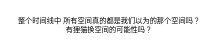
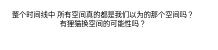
  <mxCell id="0" />
  <mxCell id="1" parent="0" />
- <mxCell id="2" value="整个时间线中 所有空间真的都是我们以为的那个空间吗？&lt;br&gt;有狸猫换空间的可能性吗？" style="text;html=1;align=center;verticalAlign=middle;resizable=0;points=[];autosize=1;strokeColor=none;fillColor=none;" vertex="1" parent="1"><mxGeometry x="20" y="20" width="321" height="41" as="geometry" /></mxCell>
+ <mxCell id="2" value="整个时间线中 所有空间真的都是我们以为的那个空间吗？&lt;br&gt;有狸猫换空间的可能性吗？" style="text;html=1;align=center;verticalAlign=middle;resizable=0;points=[];autosize=1;strokeColor=none;fillColor=none;" vertex="1" parent="1"><mxGeometry x="10" y="10" width="321" height="41" as="geometry" /></mxCell>
